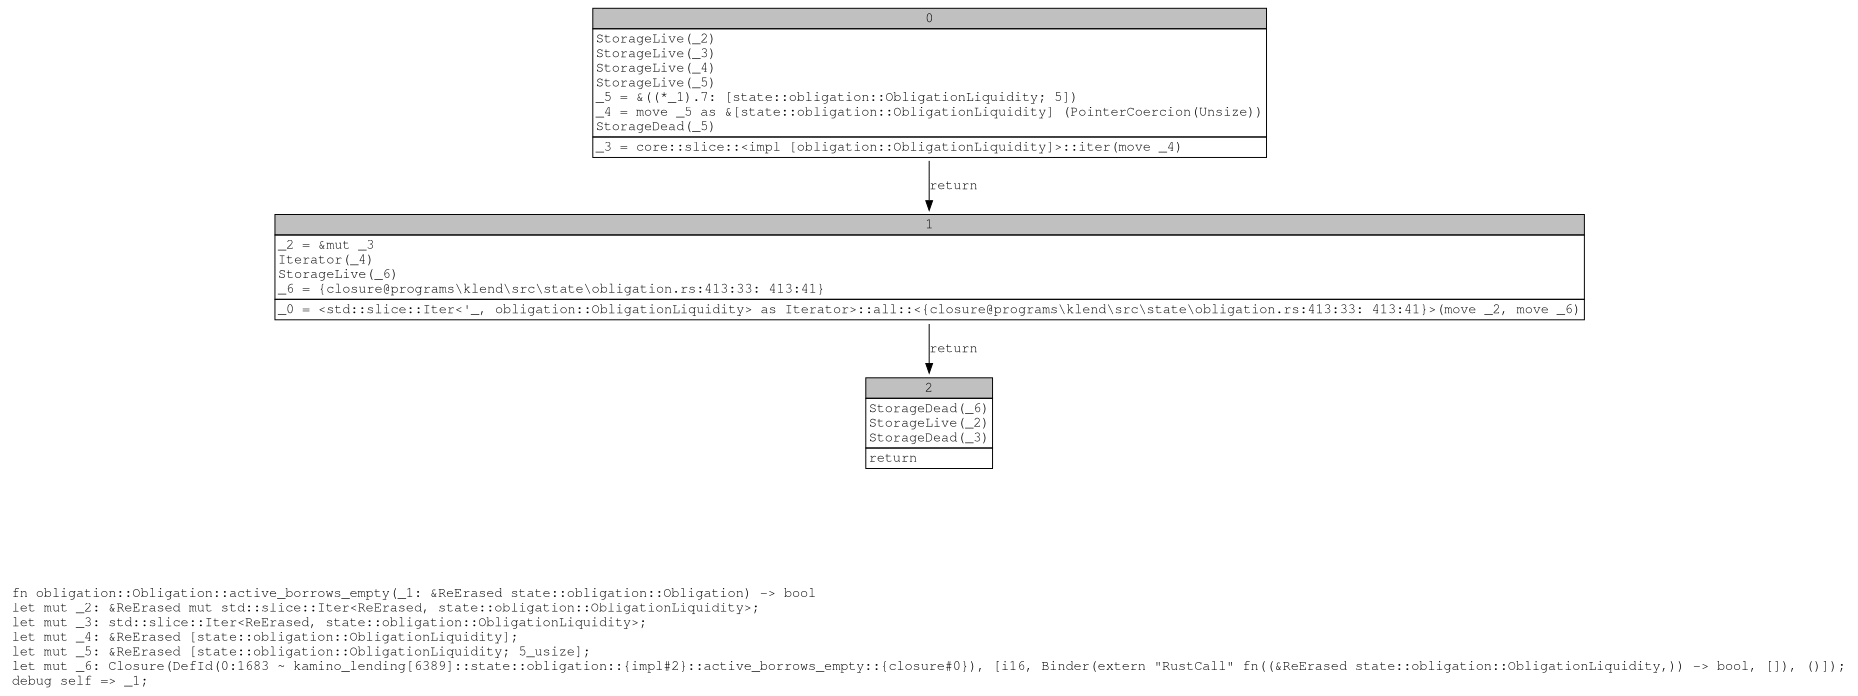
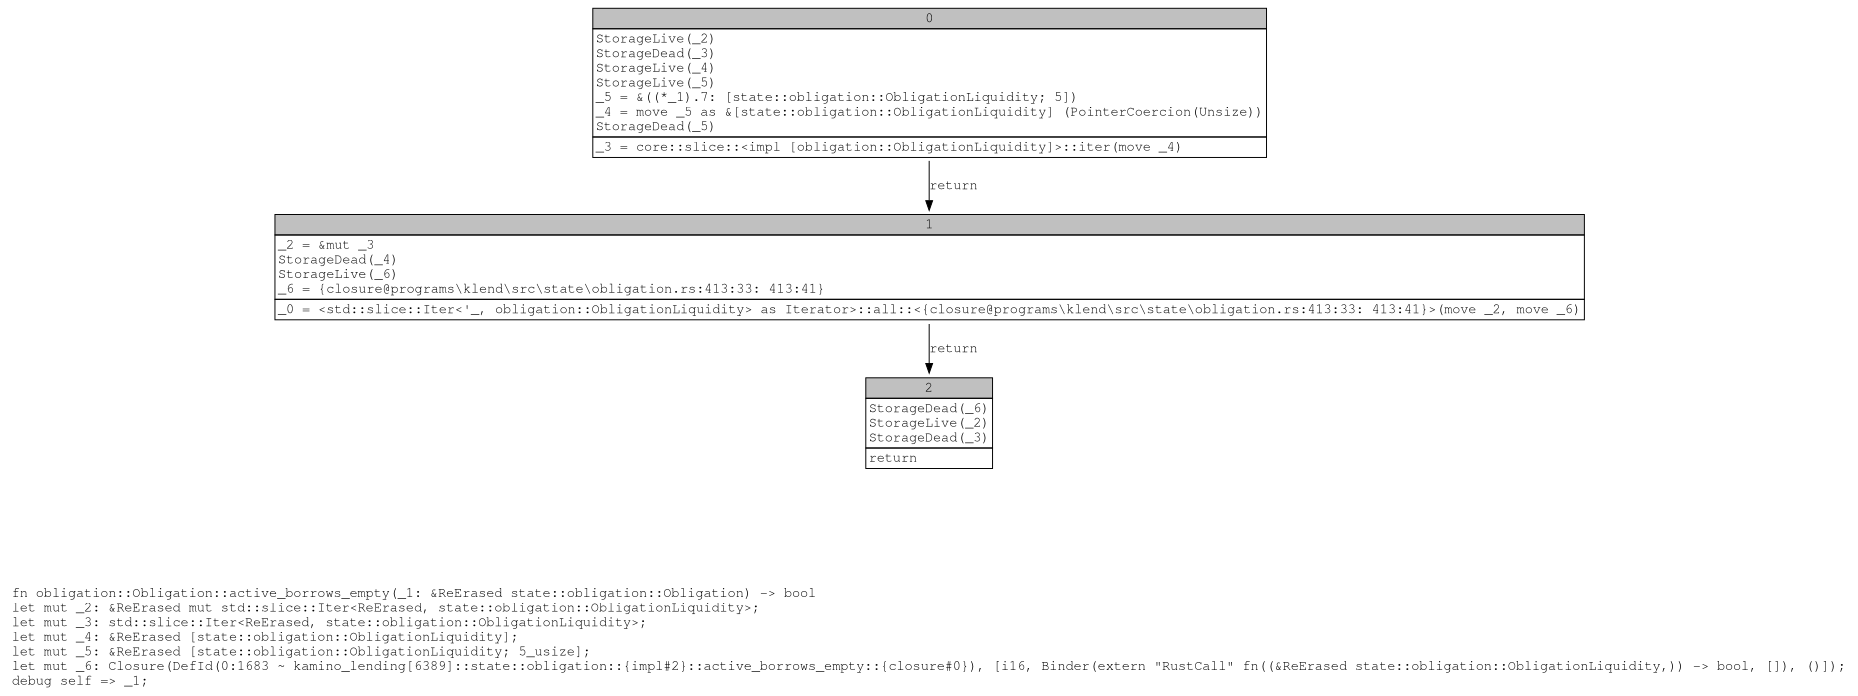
  digraph {
    fontname="Courier, monospace"
    label=<fn obligation::Obligation::active_borrows_empty(_1: &amp;ReErased state::obligation::Obligation) -&gt; bool<br align="left"/>let mut _2: &amp;ReErased mut std::slice::Iter&lt;ReErased, state::obligation::ObligationLiquidity&gt;;<br align="left"/>let mut _3: std::slice::Iter&lt;ReErased, state::obligation::ObligationLiquidity&gt;;<br align="left"/>let mut _4: &amp;ReErased [state::obligation::ObligationLiquidity];<br align="left"/>let mut _5: &amp;ReErased [state::obligation::ObligationLiquidity; 5_usize];<br align="left"/>let mut _6: Closure(DefId(0:1683 ~ kamino_lending[6389]::state::obligation::{impl#2}::active_borrows_empty::{closure#0}), [i16, Binder(extern &quot;RustCall&quot; fn((&amp;ReErased state::obligation::ObligationLiquidity,)) -&gt; bool, []), ()]);<br align="left"/>debug self =&gt; _1;<br align="left"/>>
    node [fontname="Courier, monospace" shape=none]
    edge [fontname="Courier, monospace"]
-   n1 [label=<<table border="0" cellborder="1" cellspacing="0"><tr><td bgcolor="gray" align="center" colspan="1">0</td></tr><tr><td align="left" balign="left">StorageLive(_2)<br/>StorageLive(_3)<br/>StorageLive(_4)<br/>StorageLive(_5)<br/>_5 = &amp;((*_1).7: [state::obligation::ObligationLiquidity; 5])<br/>_4 = move _5 as &amp;[state::obligation::ObligationLiquidity] (PointerCoercion(Unsize))<br/>StorageDead(_5)<br/></td></tr><tr><td align="left">_3 = core::slice::&lt;impl [obligation::ObligationLiquidity]&gt;::iter(move _4)</td></tr></table>>]
-   n2 [label=<<table border="0" cellborder="1" cellspacing="0"><tr><td bgcolor="gray" align="center" colspan="1">1</td></tr><tr><td align="left" balign="left">_2 = &amp;mut _3<br/>Iterator(_4)<br/>StorageLive(_6)<br/>_6 = {closure@programs\klend\src\state\obligation.rs:413:33: 413:41}<br/></td></tr><tr><td align="left">_0 = &lt;std::slice::Iter&lt;'_, obligation::ObligationLiquidity&gt; as Iterator&gt;::all::&lt;{closure@programs\klend\src\state\obligation.rs:413:33: 413:41}&gt;(move _2, move _6)</td></tr></table>>]
+   n1 [label=<<table border="0" cellborder="1" cellspacing="0"><tr><td bgcolor="gray" align="center" colspan="1">0</td></tr><tr><td align="left" balign="left">StorageLive(_2)<br/>StorageDead(_3)<br/>StorageLive(_4)<br/>StorageLive(_5)<br/>_5 = &amp;((*_1).7: [state::obligation::ObligationLiquidity; 5])<br/>_4 = move _5 as &amp;[state::obligation::ObligationLiquidity] (PointerCoercion(Unsize))<br/>StorageDead(_5)<br/></td></tr><tr><td align="left">_3 = core::slice::&lt;impl [obligation::ObligationLiquidity]&gt;::iter(move _4)</td></tr></table>>]
+   n2 [label=<<table border="0" cellborder="1" cellspacing="0"><tr><td bgcolor="gray" align="center" colspan="1">1</td></tr><tr><td align="left" balign="left">_2 = &amp;mut _3<br/>StorageDead(_4)<br/>StorageLive(_6)<br/>_6 = {closure@programs\klend\src\state\obligation.rs:413:33: 413:41}<br/></td></tr><tr><td align="left">_0 = &lt;std::slice::Iter&lt;'_, obligation::ObligationLiquidity&gt; as Iterator&gt;::all::&lt;{closure@programs\klend\src\state\obligation.rs:413:33: 413:41}&gt;(move _2, move _6)</td></tr></table>>]
    n3 [label=<<table border="0" cellborder="1" cellspacing="0"><tr><td bgcolor="gray" align="center" colspan="1">2</td></tr><tr><td align="left" balign="left">StorageDead(_6)<br/>StorageLive(_2)<br/>StorageDead(_3)<br/></td></tr><tr><td align="left">return</td></tr></table>>]
    n1 -> n2 [label=return]
    n2 -> n3 [label=return]
  }
